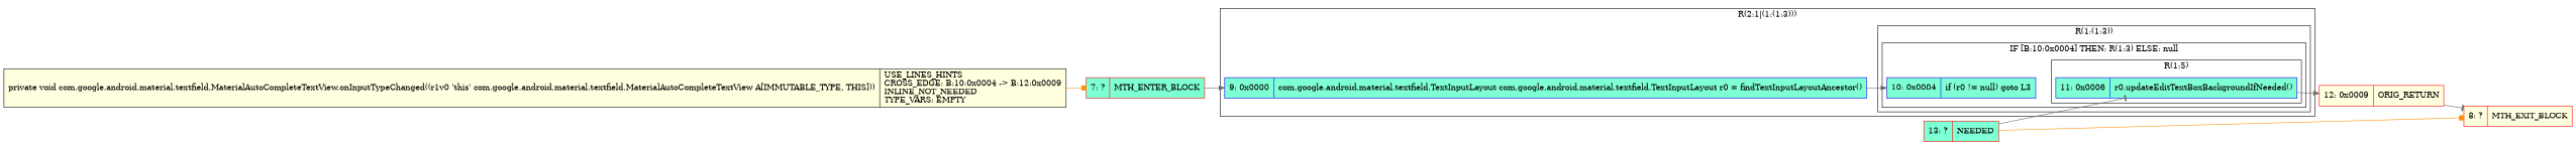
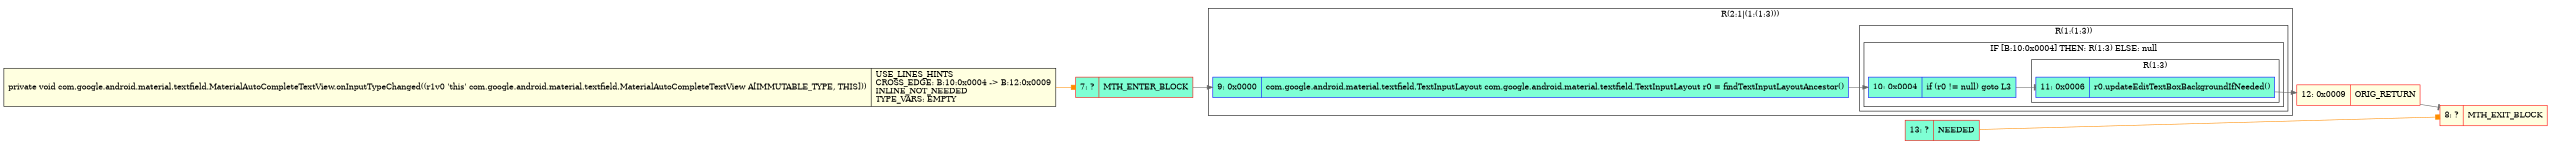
  digraph {
    rankdir=LR
    node [color=red fillcolor=aquamarine shape=record style=filled]
    edge [arrowhead=normal color=gray40]
    n1 [color=blue label="{11\:\ 0x0006|r0.updateEditTextBoxBackgroundIfNeeded()\l}"]
    n2 [color=blue label="{10\:\ 0x0004|if (r0 != null) goto L3\l}"]
    n3 [color=blue label="{9\:\ 0x0000|com.google.android.material.textfield.TextInputLayout com.google.android.material.textfield.TextInputLayout r0 = findTextInputLayoutAncestor()\l}"]
    n4 [fillcolor=lightyellow label="{12\:\ 0x0009|ORIG_RETURN\l}"]
    n5 [label="{13\:\ ?|NEEDED\l}"]
    n6 [fillcolor=lightyellow label="{8\:\ ?|MTH_EXIT_BLOCK\l}"]
    n7 [label="{7\:\ ?|MTH_ENTER_BLOCK\l}"]
    n8 [fillcolor=lightyellow label="{private void com.google.android.material.textfield.MaterialAutoCompleteTextView.onInputTypeChanged((r1v0 'this' com.google.android.material.textfield.MaterialAutoCompleteTextView A[IMMUTABLE_TYPE, THIS]))  | USE_LINES_HINTS\lCROSS_EDGE: B:10:0x0004 \-\> B:12:0x0009\lINLINE_NOT_NEEDED\lTYPE_VARS: EMPTY\l}" color=""]
    subgraph cluster_1 {
      label="R(2:1|(1:(1:3)))"
      n3
      subgraph cluster_2 {
        label="R(1:(1:3))"
        subgraph cluster_3 {
          label="IF [B:10:0x0004] THEN: R(1:3) ELSE: null"
          n2
          subgraph cluster_4 {
-           label="R(1:5)"
+           label="R(1:3)"
            n1
          }
        }
      }
    }
    n1 -> n4
-   n5 -> n1 [arrowhead=tee]
+   n2 -> n1 [arrowhead=tee]
    n3 -> n2
    n4 -> n6 [arrowhead=tee]
    n5 -> n6 [arrowhead=box color=darkorange]
    n7 -> n3
    n8 -> n7 [arrowhead=box color=darkorange]
  }
